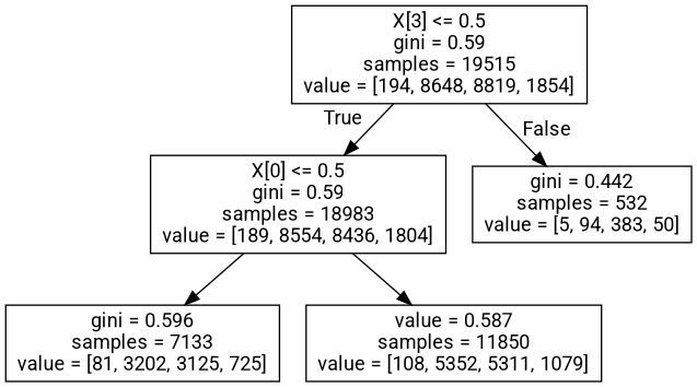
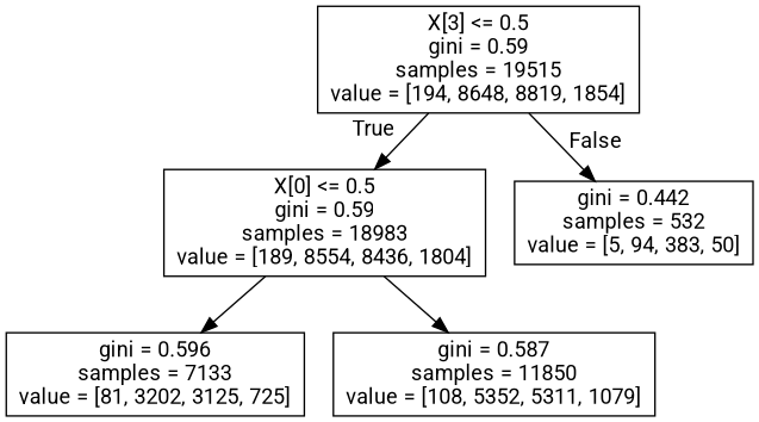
  digraph {
    fontname=Roboto
    node [shape=box fontname=Roboto]
    edge [fontname=Roboto]
    n1 [label="X[3] <= 0.5\ngini = 0.59\nsamples = 19515\nvalue = [194, 8648, 8819, 1854]"]
    n2 [label="X[0] <= 0.5\ngini = 0.59\nsamples = 18983\nvalue = [189, 8554, 8436, 1804]"]
    n3 [label="gini = 0.442\nsamples = 532\nvalue = [5, 94, 383, 50]"]
    n4 [label="gini = 0.596\nsamples = 7133\nvalue = [81, 3202, 3125, 725]"]
-   n5 [label="value = 0.587\nsamples = 11850\nvalue = [108, 5352, 5311, 1079]"]
+   n5 [label="gini = 0.587\nsamples = 11850\nvalue = [108, 5352, 5311, 1079]"]
    n1 -> n2 [headlabel=True labelangle=45 labeldistance=2.5]
    n1 -> n3 [headlabel=False labelangle=-45 labeldistance=2.5]
    n2 -> n4
    n2 -> n5
  }
